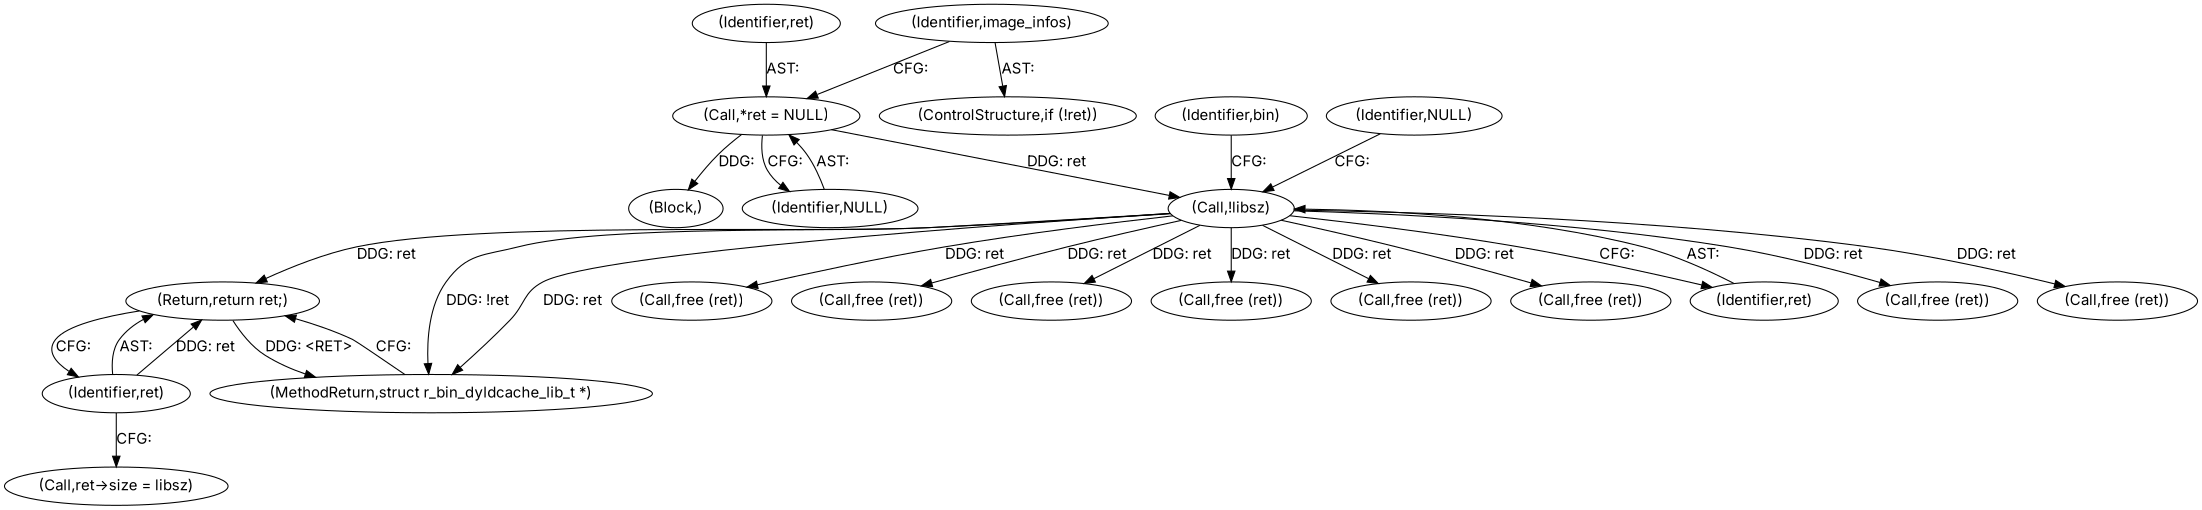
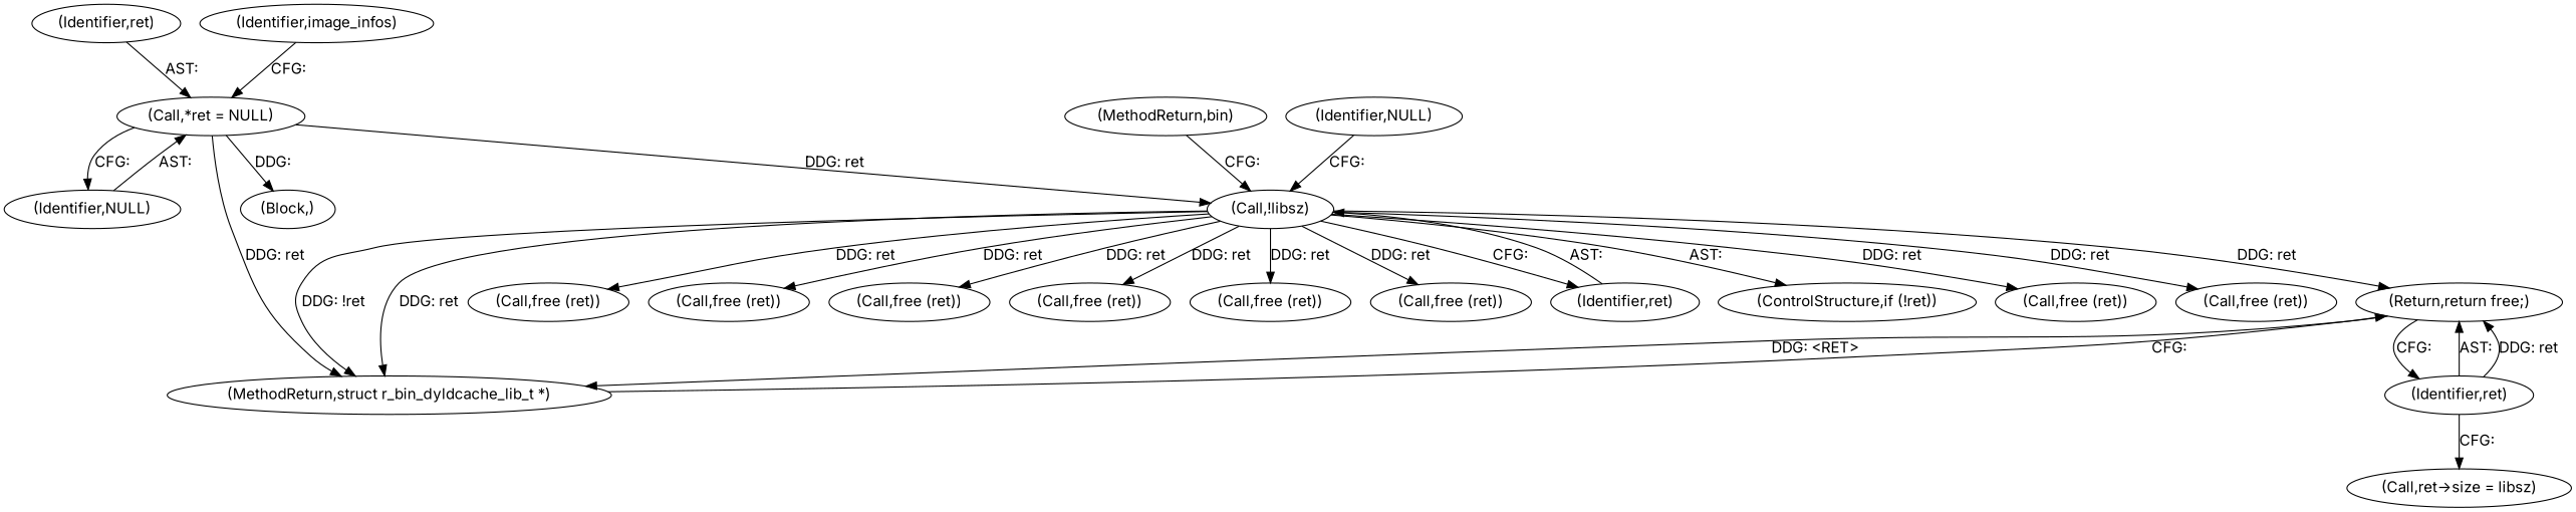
  digraph {
    fontname=Inter
    node [fontname=Inter]
    edge [fontname=Inter]
-   n1 [label="(Return,return ret;)"]
+   n1 [label="(Return,return free;)"]
    n2 [label="(Identifier,ret)"]
    n3 [label="(MethodReturn,struct r_bin_dyldcache_lib_t *)"]
    n4 [label="(Call,ret->size = libsz)"]
    n5 [label="(Block,)"]
    n6 [label="(Call,!libsz)"]
    n7 [label="(Call,free (ret))"]
    n8 [label="(Call,free (ret))"]
    n9 [label="(Call,free (ret))"]
    n10 [label="(Call,free (ret))"]
    n11 [label="(Call,free (ret))"]
    n12 [label="(Call,free (ret))"]
    n13 [label="(Identifier,ret)"]
    n14 [label="(ControlStructure,if (!ret))"]
    n15 [label="(Call,free (ret))"]
    n16 [label="(Call,free (ret))"]
    n17 [label="(Call,*ret = NULL)"]
    n18 [label="(Identifier,NULL)"]
-   n19 [label="(Identifier,bin)"]
+   n19 [label="(MethodReturn,bin)"]
    n20 [label="(Identifier,ret)"]
    n21 [label="(Identifier,image_infos)"]
    n22 [label="(Identifier,NULL)"]
    n1 -> n2 [label="CFG: "]
    n1 -> n3 [label="DDG: <RET>"]
    n2 -> n1 [label="AST: "]
    n2 -> n1 [label="DDG: ret"]
    n2 -> n4 [label="CFG: "]
    n3 -> n1 [label="CFG: "]
    n6 -> n1 [label="DDG: ret"]
    n6 -> n3 [label="DDG: !ret"]
    n6 -> n3 [label="DDG: ret"]
    n6 -> n7 [label="DDG: ret"]
    n6 -> n8 [label="DDG: ret"]
    n6 -> n9 [label="DDG: ret"]
    n6 -> n10 [label="DDG: ret"]
    n6 -> n11 [label="DDG: ret"]
    n6 -> n12 [label="DDG: ret"]
    n6 -> n13 [label="CFG: "]
-   n21 -> n14 [label="AST: "]
+   n6 -> n14 [label="AST: "]
    n6 -> n15 [label="DDG: ret"]
    n6 -> n16 [label="DDG: ret"]
    n13 -> n6 [label="AST: "]
+   n17 -> n3 [label="DDG: ret"]
    n17 -> n5 [label="DDG: "]
    n17 -> n6 [label="DDG: ret"]
    n17 -> n18 [label="CFG: "]
    n18 -> n17 [label="AST: "]
    n19 -> n6 [label="CFG: "]
    n20 -> n17 [label="AST: "]
    n21 -> n17 [label="CFG: "]
    n22 -> n6 [label="CFG: "]
  }
